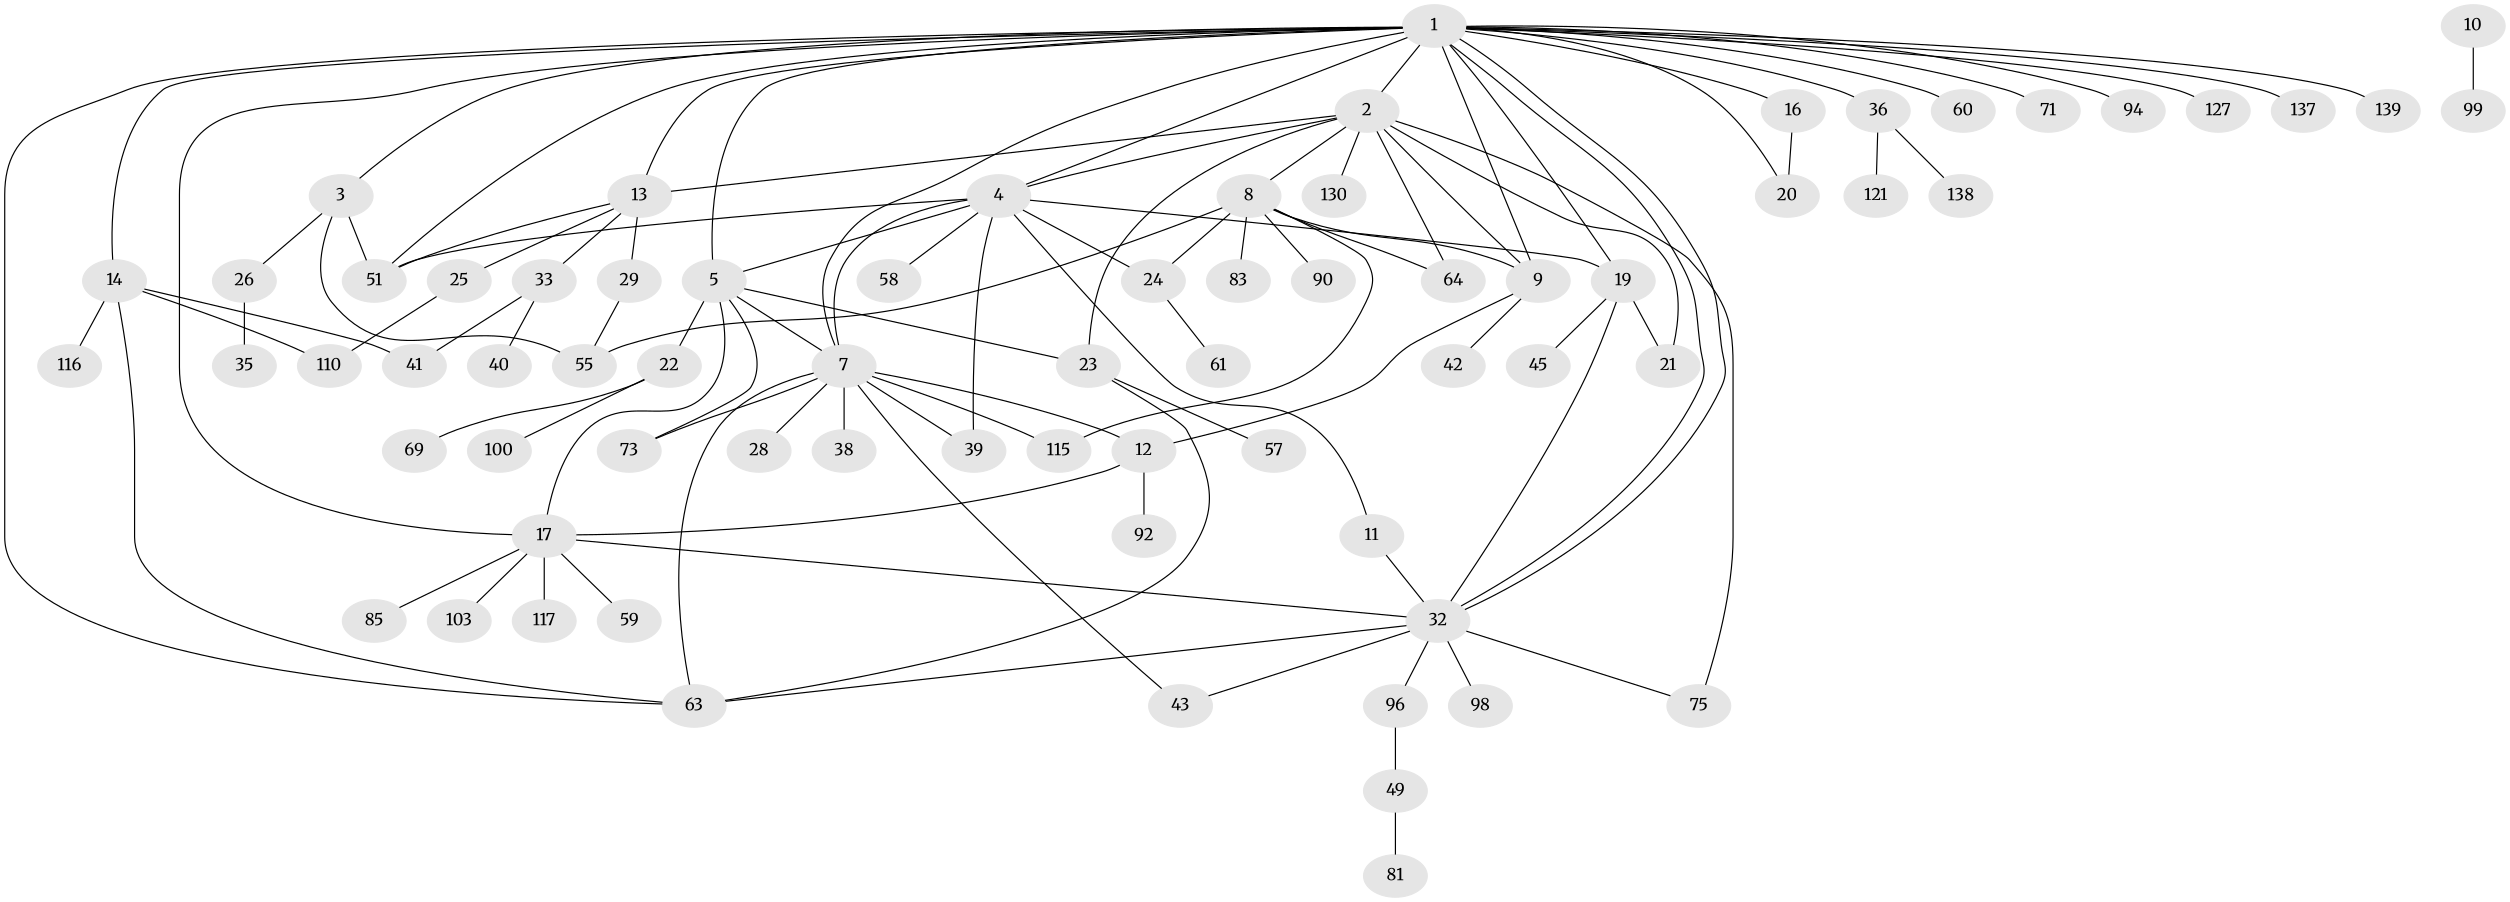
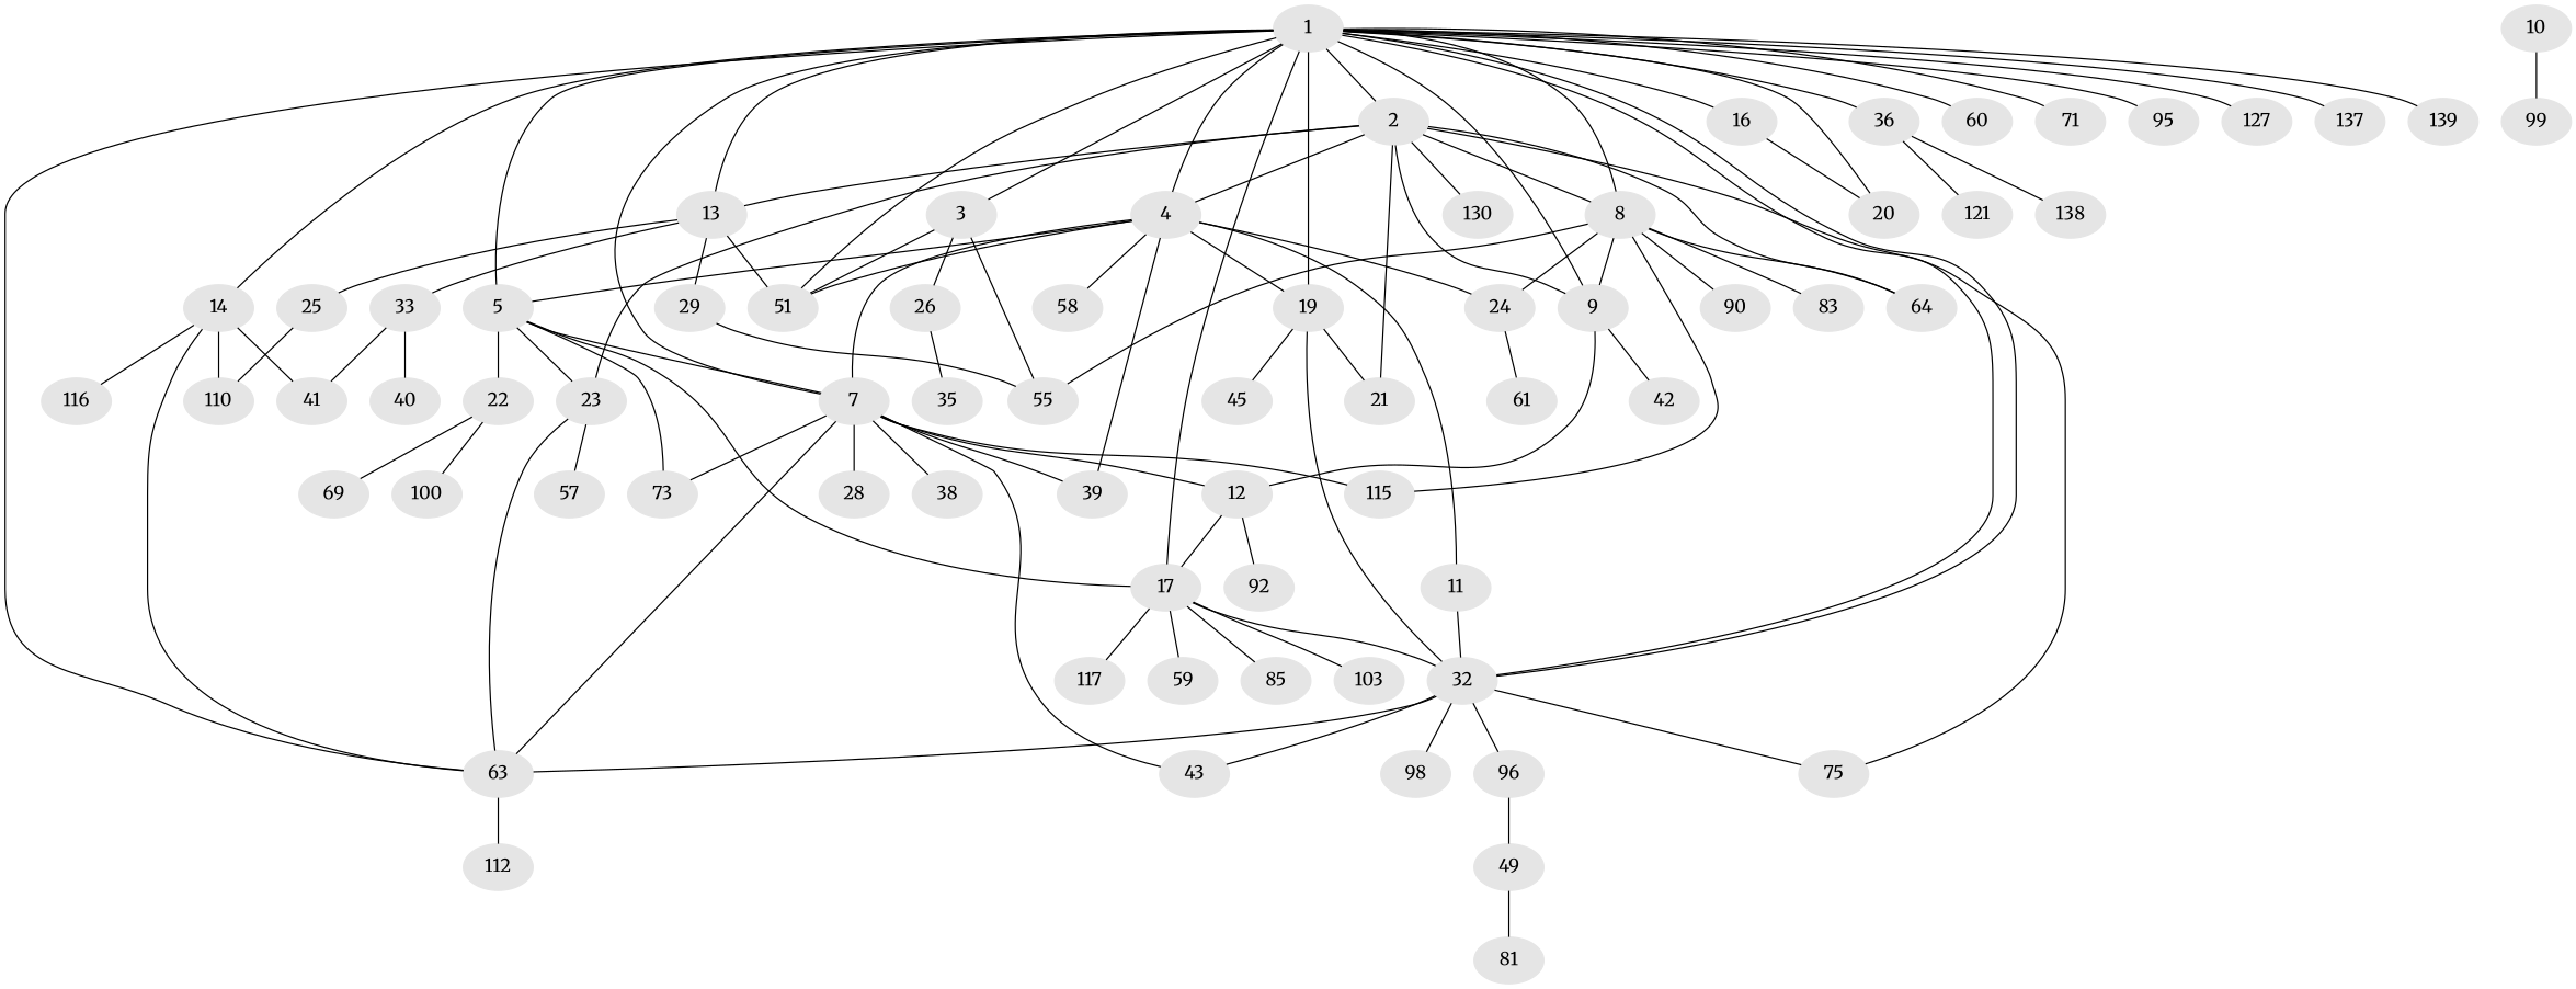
  graph {
    fontname=Merriweather
    node [color=gray90 fontname=Merriweather style=filled]
    edge [fontname=Merriweather]
    1 [super="+6"]
    2
    3
    4 [super="+37"]
    5
    7 [super="+31+27+131+108+125"]
    8
    9 [super="+57+52+79"]
    13 [super="+15"]
    14 [super="+34+94"]
    16
    17
    19 [super="+41+133"]
    20
    32 [super="+76+56+54"]
    36 [super="+70+90"]
    51 [super="+62+114+84"]
    60
    63 [super="+65"]
    71
-   95 [label=94]
+   95
    127
    137
    139
    21 [super="+106"]
    23 [super="+113+47"]
    75
    130
    64
    26
    55 [super="+109+141+142"]
    11
    24
    39
    58
    22 [super="+30"]
    73
    12
    28 [super="+124"]
    38
    43 [super="+123+97"]
    115 [super="+118"]
    83
    n44 [label=90]
    42
    10 [super="+78"]
    99
    25
    29 [super="+48"]
    33
    n51 [label=41]
    110 [super="+134+129"]
    116
    59
    85
    103 [super="+105"]
    117
    45 [super="+93"]
    96
    98
    121
    138
+   112
    n64 [label=57]
    35 [super="+89"]
    61
    69
    100
    92
    40
    49
    81
    1 -- 2
    1 -- 3
    1 -- 4
    1 -- 5
    1 -- 7 [weight=2]
+   1 -- 8
    1 -- 9 [weight=2]
    1 -- 13 [weight=3]
    1 -- 14
    1 -- 16
    1 -- 17 [weight=2]
    1 -- 19 [weight=2]
    1 -- 20
    1 -- 32
    1 -- 32
    1 -- 36
    1 -- 51 [weight=2]
    1 -- 60
    1 -- 63
    1 -- 71
    1 -- 95
    1 -- 127
    1 -- 137
    1 -- 139
    2 -- 4 [weight=2]
    2 -- 8
    2 -- 9
    2 -- 13
    2 -- 21
    2 -- 23
    2 -- 75
    2 -- 130
    2 -- 64 [weight=2]
    3 -- 51
    3 -- 26
    3 -- 55
    4 -- 5
    4 -- 7
    4 -- 19
    4 -- 51
    4 -- 11
    4 -- 24
    4 -- 39
    4 -- 58
    5 -- 7
    5 -- 17
    5 -- 23
    5 -- 22
    5 -- 73
    7 -- 63
    7 -- 39
    7 -- 73
    7 -- 12 [weight=2]
    7 -- 28
    7 -- 38
    7 -- 43
    7 -- 115
    8 -- 9
    8 -- 64
    8 -- 55 [weight=2]
    8 -- 24
    8 -- 115
    8 -- 83
    8 -- n44
    9 -- 12
    9 -- 42
    13 -- 51
    13 -- 25
    13 -- 29
    13 -- 33
    14 -- 63
    14 -- n51
    14 -- 110
    14 -- 116
    16 -- 20
    17 -- 32
    17 -- 59
    17 -- 85
    17 -- 103
    17 -- 117
    19 -- 32
    19 -- 21
    19 -- 45
    32 -- 63
    32 -- 75
    32 -- 43
    32 -- 96
    32 -- 98
    36 -- 121
    36 -- 138
+   63 -- 112
    23 -- 63
    23 -- n64
    26 -- 35
    11 -- 32
    24 -- 61
    22 -- 69
    22 -- 100
    12 -- 17
    12 -- 92
    10 -- 99
    25 -- 110
    29 -- 55
    33 -- n51
    33 -- 40
    96 -- 49
    49 -- 81
  }
